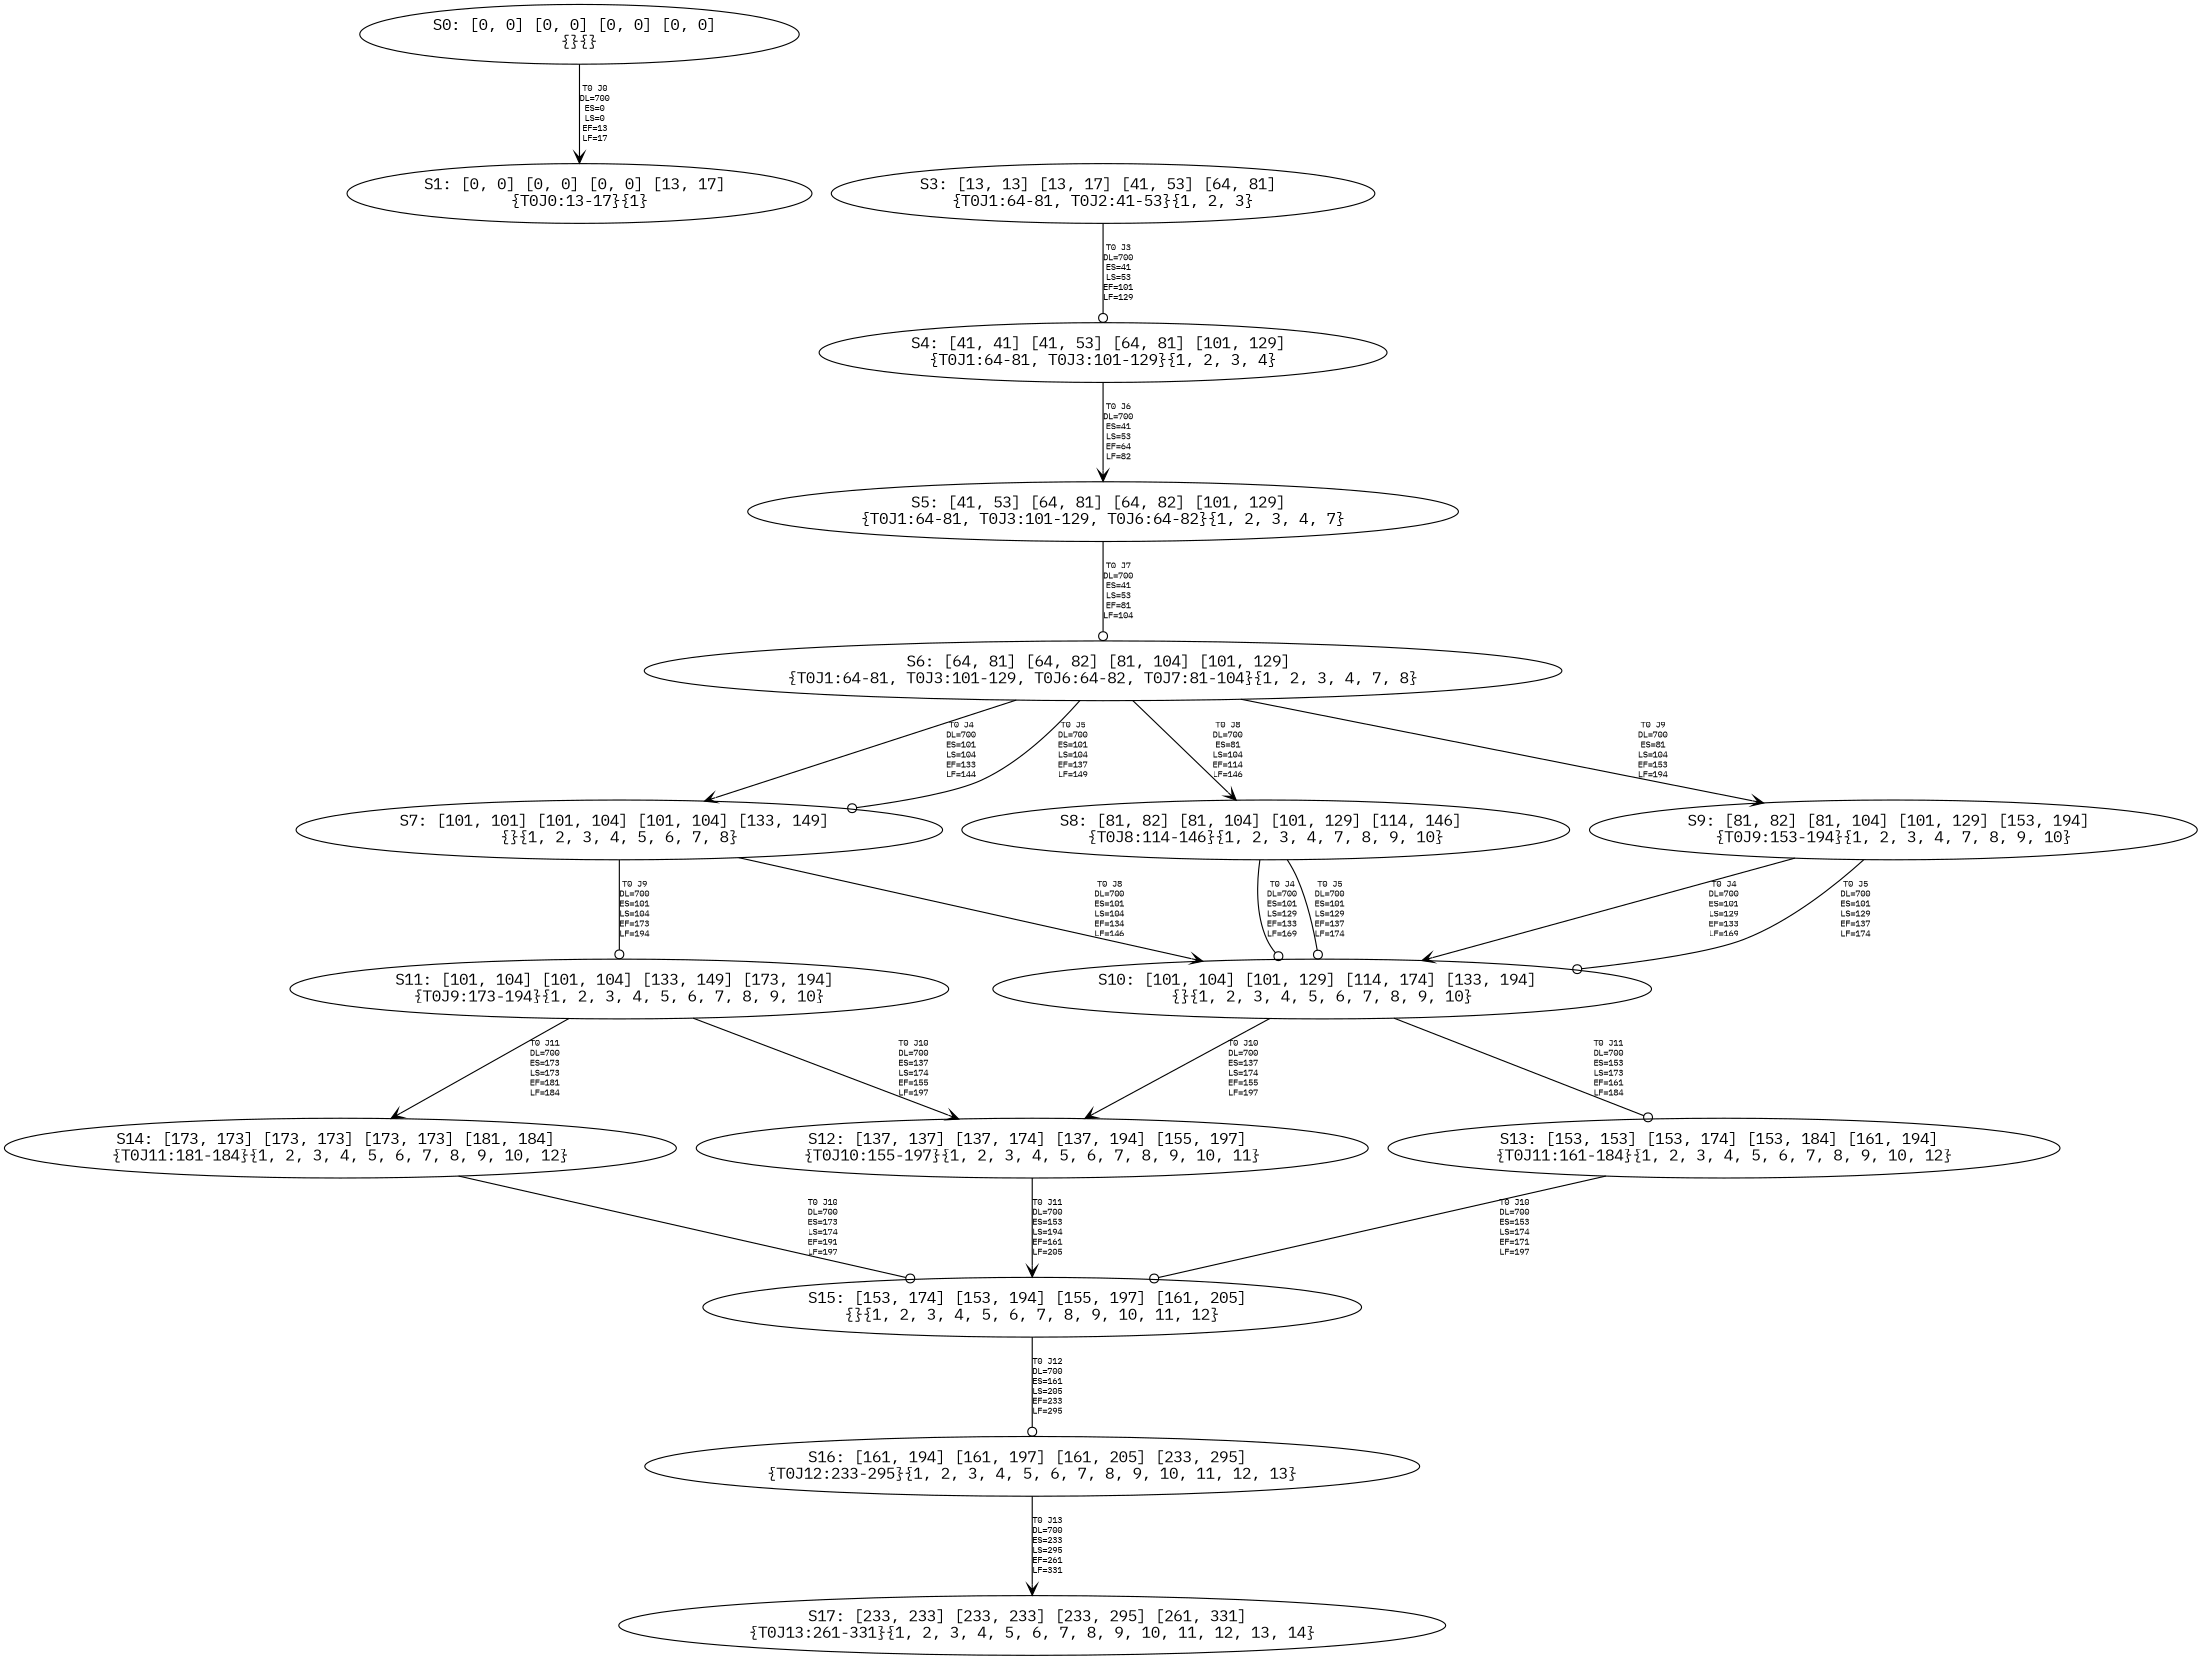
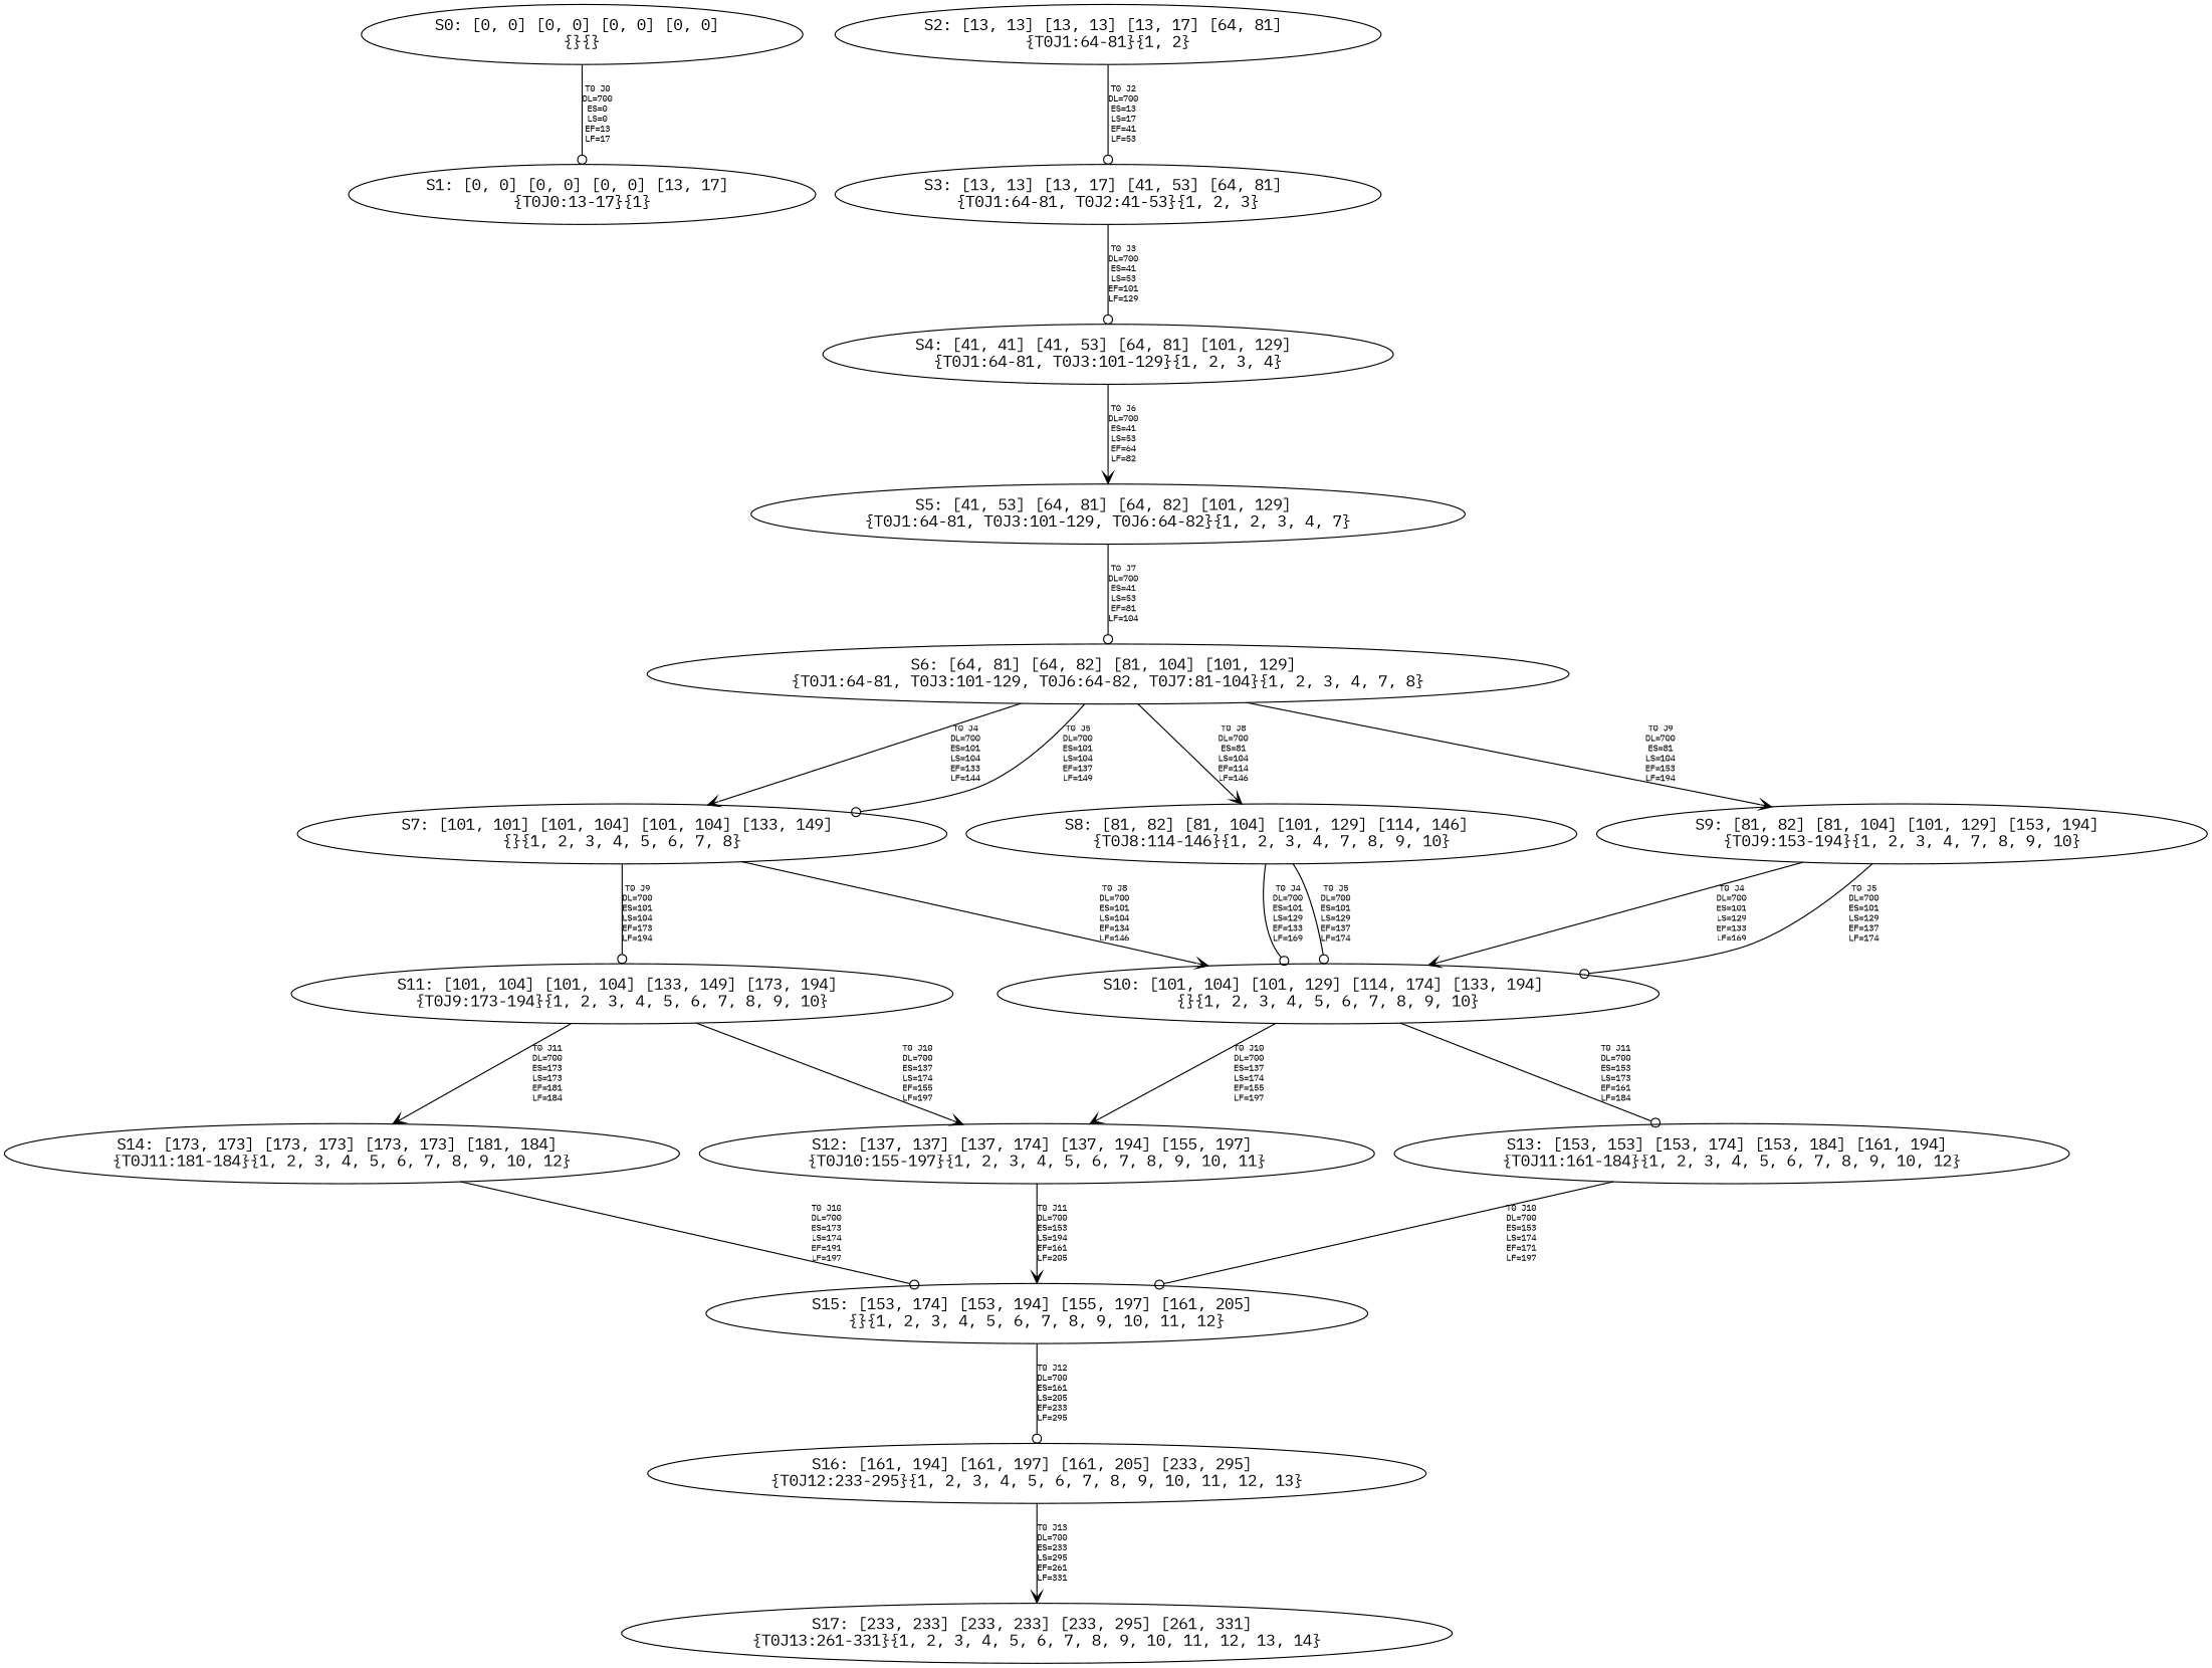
  digraph {
    fontname="IBM Plex Mono"
    node [fontname="IBM Plex Mono"]
    edge [arrowhead=odot fontname="IBM Plex Mono" fontsize=8]
    n1 [label="S0: [0, 0] [0, 0] [0, 0] [0, 0] \n{}{}"]
    n2 [label="S1: [0, 0] [0, 0] [0, 0] [13, 17] \n{T0J0:13-17}{1}"]
+   n3 [label="S2: [13, 13] [13, 13] [13, 17] [64, 81] \n{T0J1:64-81}{1, 2}"]
    n4 [label="S3: [13, 13] [13, 17] [41, 53] [64, 81] \n{T0J1:64-81, T0J2:41-53}{1, 2, 3}"]
    n5 [label="S4: [41, 41] [41, 53] [64, 81] [101, 129] \n{T0J1:64-81, T0J3:101-129}{1, 2, 3, 4}"]
    n6 [label="S5: [41, 53] [64, 81] [64, 82] [101, 129] \n{T0J1:64-81, T0J3:101-129, T0J6:64-82}{1, 2, 3, 4, 7}"]
    n7 [label="S6: [64, 81] [64, 82] [81, 104] [101, 129] \n{T0J1:64-81, T0J3:101-129, T0J6:64-82, T0J7:81-104}{1, 2, 3, 4, 7, 8}"]
    n8 [label="S7: [101, 101] [101, 104] [101, 104] [133, 149] \n{}{1, 2, 3, 4, 5, 6, 7, 8}"]
    n9 [label="S8: [81, 82] [81, 104] [101, 129] [114, 146] \n{T0J8:114-146}{1, 2, 3, 4, 7, 8, 9, 10}"]
    n10 [label="S9: [81, 82] [81, 104] [101, 129] [153, 194] \n{T0J9:153-194}{1, 2, 3, 4, 7, 8, 9, 10}"]
    n11 [label="S10: [101, 104] [101, 129] [114, 174] [133, 194] \n{}{1, 2, 3, 4, 5, 6, 7, 8, 9, 10}"]
    n12 [label="S11: [101, 104] [101, 104] [133, 149] [173, 194] \n{T0J9:173-194}{1, 2, 3, 4, 5, 6, 7, 8, 9, 10}"]
    n13 [label="S12: [137, 137] [137, 174] [137, 194] [155, 197] \n{T0J10:155-197}{1, 2, 3, 4, 5, 6, 7, 8, 9, 10, 11}"]
    n14 [label="S13: [153, 153] [153, 174] [153, 184] [161, 194] \n{T0J11:161-184}{1, 2, 3, 4, 5, 6, 7, 8, 9, 10, 12}"]
    n15 [label="S14: [173, 173] [173, 173] [173, 173] [181, 184] \n{T0J11:181-184}{1, 2, 3, 4, 5, 6, 7, 8, 9, 10, 12}"]
    n16 [label="S15: [153, 174] [153, 194] [155, 197] [161, 205] \n{}{1, 2, 3, 4, 5, 6, 7, 8, 9, 10, 11, 12}"]
    n17 [label="S16: [161, 194] [161, 197] [161, 205] [233, 295] \n{T0J12:233-295}{1, 2, 3, 4, 5, 6, 7, 8, 9, 10, 11, 12, 13}"]
    n18 [label="S17: [233, 233] [233, 233] [233, 295] [261, 331] \n{T0J13:261-331}{1, 2, 3, 4, 5, 6, 7, 8, 9, 10, 11, 12, 13, 14}"]
-   n1 -> n2 [arrowhead=vee label="T0 J0\nDL=700\nES=0\nLS=0\nEF=13\nLF=17"]
+   n1 -> n2 [label="T0 J0\nDL=700\nES=0\nLS=0\nEF=13\nLF=17"]
+   n3 -> n4 [label="T0 J2\nDL=700\nES=13\nLS=17\nEF=41\nLF=53"]
    n4 -> n5 [label="T0 J3\nDL=700\nES=41\nLS=53\nEF=101\nLF=129"]
    n5 -> n6 [arrowhead=vee label="T0 J6\nDL=700\nES=41\nLS=53\nEF=64\nLF=82"]
    n6 -> n7 [label="T0 J7\nDL=700\nES=41\nLS=53\nEF=81\nLF=104"]
    n7 -> n8 [arrowhead=vee label="T0 J4\nDL=700\nES=101\nLS=104\nEF=133\nLF=144"]
    n7 -> n8 [label="T0 J5\nDL=700\nES=101\nLS=104\nEF=137\nLF=149"]
    n7 -> n9 [arrowhead=vee label="T0 J8\nDL=700\nES=81\nLS=104\nEF=114\nLF=146"]
    n7 -> n10 [arrowhead=vee label="T0 J9\nDL=700\nES=81\nLS=104\nEF=153\nLF=194"]
    n8 -> n11 [arrowhead=vee label="T0 J8\nDL=700\nES=101\nLS=104\nEF=134\nLF=146"]
    n8 -> n12 [label="T0 J9\nDL=700\nES=101\nLS=104\nEF=173\nLF=194"]
    n9 -> n11 [label="T0 J4\nDL=700\nES=101\nLS=129\nEF=133\nLF=169"]
    n9 -> n11 [label="T0 J5\nDL=700\nES=101\nLS=129\nEF=137\nLF=174"]
    n10 -> n11 [arrowhead=vee label="T0 J4\nDL=700\nES=101\nLS=129\nEF=133\nLF=169"]
    n10 -> n11 [label="T0 J5\nDL=700\nES=101\nLS=129\nEF=137\nLF=174"]
    n11 -> n13 [arrowhead=vee label="T0 J10\nDL=700\nES=137\nLS=174\nEF=155\nLF=197"]
    n11 -> n14 [label="T0 J11\nDL=700\nES=153\nLS=173\nEF=161\nLF=184"]
    n12 -> n13 [arrowhead=vee label="T0 J10\nDL=700\nES=137\nLS=174\nEF=155\nLF=197"]
    n12 -> n15 [arrowhead=vee label="T0 J11\nDL=700\nES=173\nLS=173\nEF=181\nLF=184"]
    n13 -> n16 [arrowhead=vee label="T0 J11\nDL=700\nES=153\nLS=194\nEF=161\nLF=205"]
    n14 -> n16 [label="T0 J10\nDL=700\nES=153\nLS=174\nEF=171\nLF=197"]
    n15 -> n16 [label="T0 J10\nDL=700\nES=173\nLS=174\nEF=191\nLF=197"]
    n16 -> n17 [label="T0 J12\nDL=700\nES=161\nLS=205\nEF=233\nLF=295"]
    n17 -> n18 [arrowhead=vee label="T0 J13\nDL=700\nES=233\nLS=295\nEF=261\nLF=331"]
  }
